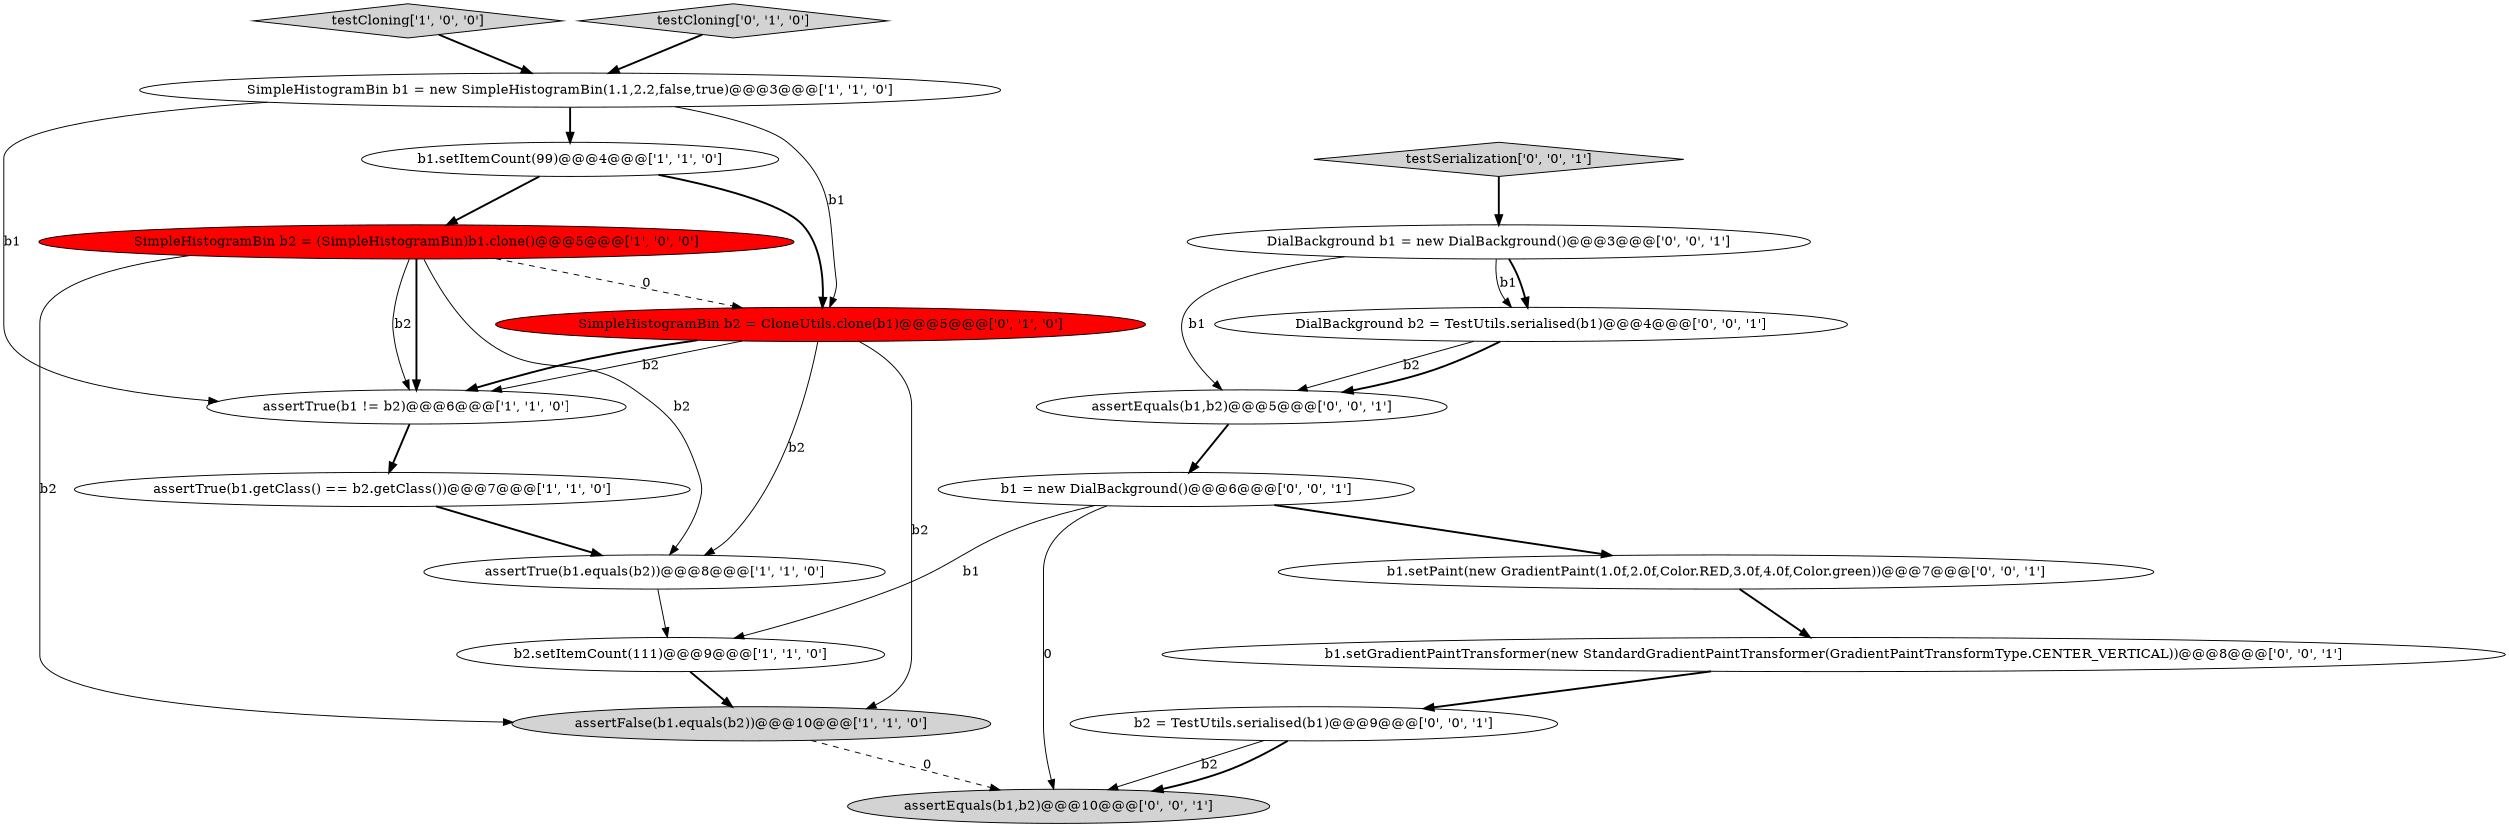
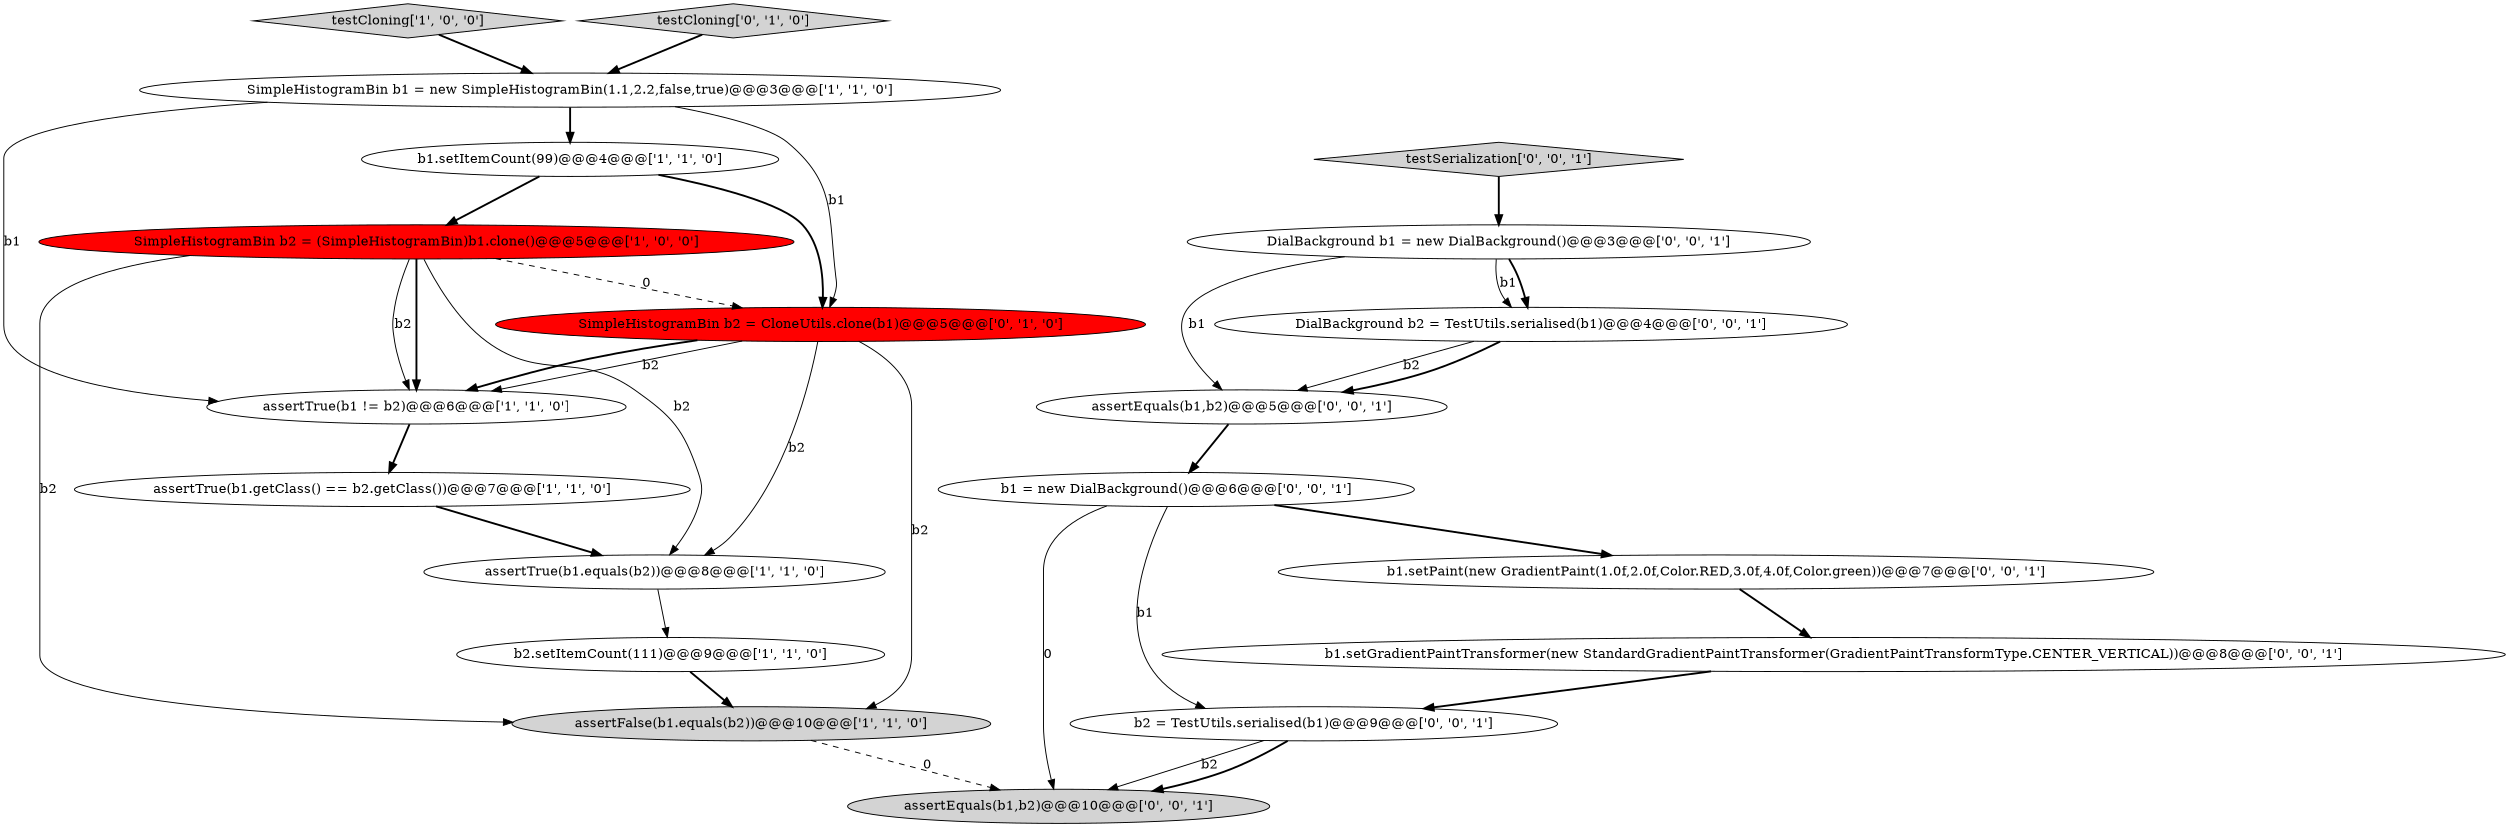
  digraph {
    node [fillcolor=white shape=ellipse style=filled]
    edge [style=bold]
    n1 [label="assertTrue(b1.getClass() == b2.getClass())@@@7@@@['1', '1', '0']"]
    n2 [label="assertTrue(b1.equals(b2))@@@8@@@['1', '1', '0']"]
    n3 [label="b2.setItemCount(111)@@@9@@@['1', '1', '0']"]
    n4 [fillcolor=lightgray label="testCloning['1', '0', '0']" shape=diamond]
    n5 [label="SimpleHistogramBin b1 = new SimpleHistogramBin(1.1,2.2,false,true)@@@3@@@['1', '1', '0']"]
    n6 [fillcolor=red label="SimpleHistogramBin b2 = CloneUtils.clone(b1)@@@5@@@['0', '1', '0']"]
    n7 [label="assertTrue(b1 != b2)@@@6@@@['1', '1', '0']"]
    n8 [label="b1.setItemCount(99)@@@4@@@['1', '1', '0']"]
    n9 [fillcolor=lightgray label="assertFalse(b1.equals(b2))@@@10@@@['1', '1', '0']"]
    n10 [fillcolor=lightgray label="assertEquals(b1,b2)@@@10@@@['0', '0', '1']"]
    n11 [fillcolor=red label="SimpleHistogramBin b2 = (SimpleHistogramBin)b1.clone()@@@5@@@['1', '0', '0']"]
    n12 [label="DialBackground b1 = new DialBackground()@@@3@@@['0', '0', '1']"]
    n13 [label="assertEquals(b1,b2)@@@5@@@['0', '0', '1']"]
    n14 [label="DialBackground b2 = TestUtils.serialised(b1)@@@4@@@['0', '0', '1']"]
    n15 [label="b1 = new DialBackground()@@@6@@@['0', '0', '1']"]
    n16 [fillcolor=lightgray label="testCloning['0', '1', '0']" shape=diamond]
    n17 [label="b1.setPaint(new GradientPaint(1.0f,2.0f,Color.RED,3.0f,4.0f,Color.green))@@@7@@@['0', '0', '1']"]
    n18 [label="b1.setGradientPaintTransformer(new StandardGradientPaintTransformer(GradientPaintTransformType.CENTER_VERTICAL))@@@8@@@['0', '0', '1']"]
    n19 [label="b2 = TestUtils.serialised(b1)@@@9@@@['0', '0', '1']"]
    n20 [fillcolor=lightgray label="testSerialization['0', '0', '1']" shape=diamond]
    n1 -> n2
    n2 -> n3 [style=solid]
    n3 -> n9
    n4 -> n5
    n5 -> n6 [label=b1 style=solid]
    n5 -> n7 [label=b1 style=solid]
    n5 -> n8
    n6 -> n2 [label=b2 style=solid]
    n6 -> n7 [label=b2 style=solid]
    n6 -> n7
    n6 -> n9 [label=b2 style=solid]
    n7 -> n1
    n8 -> n6
    n8 -> n11
    n9 -> n10 [label=0 style=dashed]
    n11 -> n2 [label=b2 style=solid]
    n11 -> n6 [label=0 style=dashed]
    n11 -> n7
    n11 -> n7 [label=b2 style=solid]
    n11 -> n9 [label=b2 style=solid]
    n12 -> n13 [label=b1 style=solid]
    n12 -> n14 [label=b1 style=solid]
    n12 -> n14
    n13 -> n15
    n14 -> n13 [label=b2 style=solid]
    n14 -> n13
    n15 -> n10 [label=0 style=solid]
    n15 -> n17
-   n15 -> n3 [label=b1 style=solid]
+   n15 -> n19 [label=b1 style=solid]
    n16 -> n5
    n17 -> n18
    n18 -> n19
    n19 -> n10 [label=b2 style=solid]
    n19 -> n10
    n20 -> n12
  }
